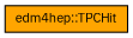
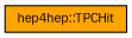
  digraph {
    rankdir=LR
    fontname="IBM Plex Sans"
-   n1 [color=black fillcolor=orange fontname="IBM Plex Sans" fontsize=10 height=0.2 label="edm4hep::TPCHit" shape=record style=filled width=0.4]
+   n1 [color=black fillcolor=orange fontname="IBM Plex Sans" fontsize=10 height=0.2 label="hep4hep::TPCHit" shape=record style=filled width=0.4]
  }
